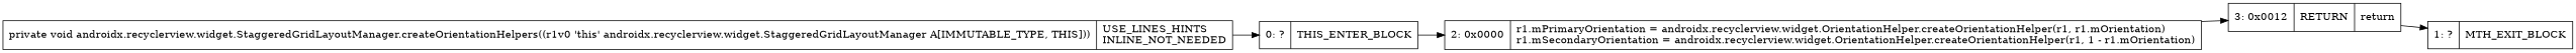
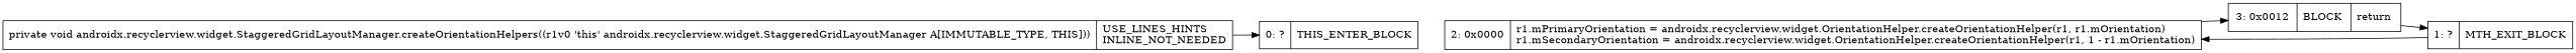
  digraph {
    rankdir=LR
    node [shape=record]
    n1 [label="{0\:\ ?|THIS_ENTER_BLOCK\l}"]
    n2 [label="{2\:\ 0x0000|r1.mPrimaryOrientation = androidx.recyclerview.widget.OrientationHelper.createOrientationHelper(r1, r1.mOrientation)\lr1.mSecondaryOrientation = androidx.recyclerview.widget.OrientationHelper.createOrientationHelper(r1, 1 \- r1.mOrientation)\l}"]
-   n3 [label="{3\:\ 0x0012|RETURN\l|return\l}"]
+   n3 [label="{3\:\ 0x0012|BLOCK\l|return\l}"]
    n4 [label="{1\:\ ?|MTH_EXIT_BLOCK\l}"]
    n5 [label="{private void androidx.recyclerview.widget.StaggeredGridLayoutManager.createOrientationHelpers((r1v0 'this' androidx.recyclerview.widget.StaggeredGridLayoutManager A[IMMUTABLE_TYPE, THIS]))  | USE_LINES_HINTS\lINLINE_NOT_NEEDED\l}"]
-   n1 -> n2
+   n4 -> n2
    n2 -> n3
    n3 -> n4
    n5 -> n1
  }
